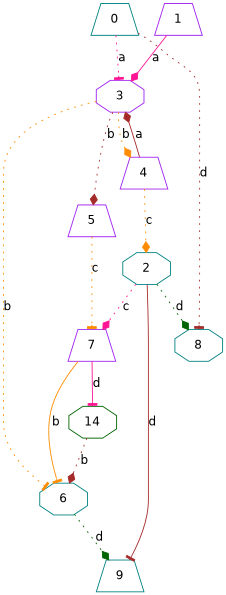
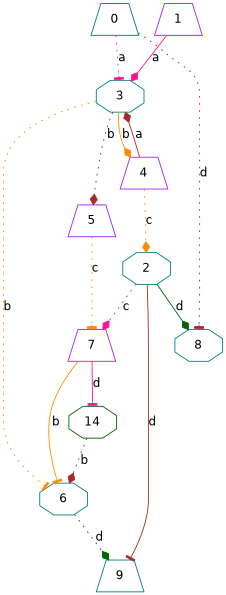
  strict digraph {
    fontname="DejaVu Sans"
    node [color=teal fontname="DejaVu Sans" shape=trapezium]
    edge [arrowhead=diamond color=darkorange fontname="DejaVu Sans" style=dotted]
-   3 [color=purple shape=octagon]
+   3 [shape=octagon]
    4 [color=purple]
    5 [color=purple]
    6 [shape=octagon]
    2 [shape=octagon]
    7 [color=purple]
    9
    n8 [color=darkgreen label=14 shape=octagon]
    0
    8 [shape=octagon]
    1 [color=purple]
-   3 -> 4 [label=b]
+   3 -> 4 [label=b style=solid]
    3 -> 5 [color=brown label=b]
    3 -> 6 [arrowhead=tee label=b]
    4 -> 3 [color=brown label=a style=solid]
    4 -> 2 [label=c]
    5 -> 7 [arrowhead=tee label=c]
    6 -> 9 [color=darkgreen label=d]
    2 -> 7 [color=deeppink label=c]
    2 -> 9 [arrowhead=tee color=brown label=d style=solid]
-   2 -> 8 [color=darkgreen label=d]
+   2 -> 8 [color=darkgreen label=d style=solid]
    7 -> 6 [arrowhead=tee label=b style=solid]
    7 -> n8 [arrowhead=tee color=deeppink label=d style=solid]
    n8 -> 6 [color=brown label=b]
    0 -> 3 [arrowhead=tee color=deeppink label=a]
    0 -> 8 [arrowhead=tee color=brown label=d]
    1 -> 3 [color=deeppink label=a style=solid]
  }
